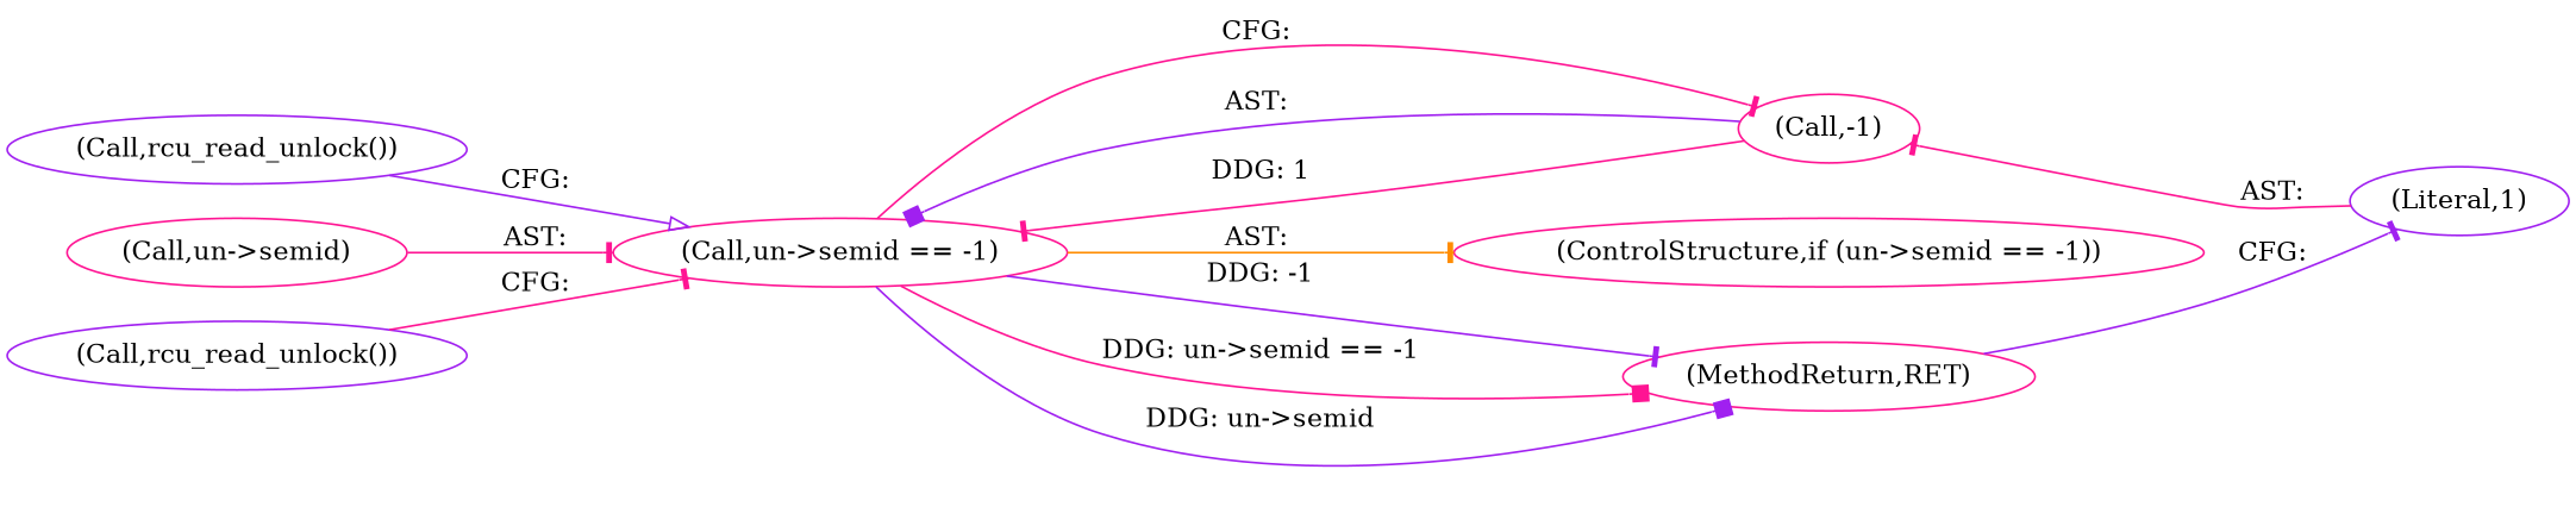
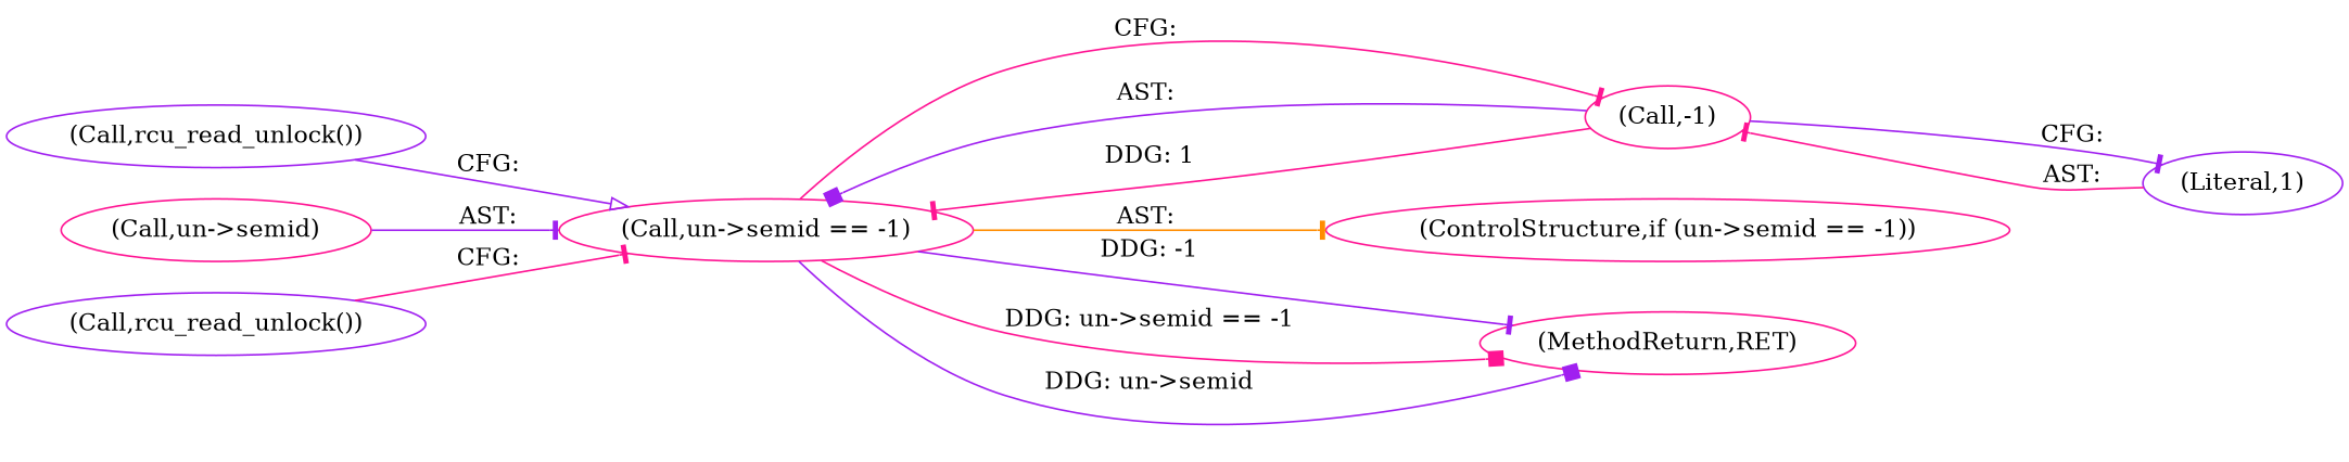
  digraph {
    rankdir=LR
    node [color=deeppink]
    edge [arrowhead=tee color=deeppink]
    n1 [label="(Call,un->semid == -1)"]
    n2 [label="(Call,-1)"]
    n3 [label="(ControlStructure,if (un->semid == -1))"]
    n4 [label="(MethodReturn,RET)"]
    n5 [color=purple label="(Literal,1)"]
    n6 [color=purple label="(Call,rcu_read_unlock())"]
    n7 [label="(Call,un->semid)"]
    n8 [color=purple label="(Call,rcu_read_unlock())"]
    n1 -> n2 [label="CFG: "]
    n1 -> n3 [color=darkorange label="AST: "]
    n1 -> n4 [color=purple label="DDG: -1"]
    n1 -> n4 [arrowhead=box label="DDG: un->semid == -1"]
    n1 -> n4 [arrowhead=box color=purple label="DDG: un->semid"]
    n2 -> n1 [arrowhead=box color=purple label="AST: "]
    n2 -> n1 [label="DDG: 1"]
-   n4 -> n5 [color=purple label="CFG: "]
+   n2 -> n5 [color=purple label="CFG: "]
    n5 -> n2 [label="AST: "]
    n6 -> n1 [arrowhead=onormal color=purple label="CFG: "]
-   n7 -> n1 [label="AST: "]
+   n7 -> n1 [color=purple label="AST: "]
    n8 -> n1 [label="CFG: "]
  }
